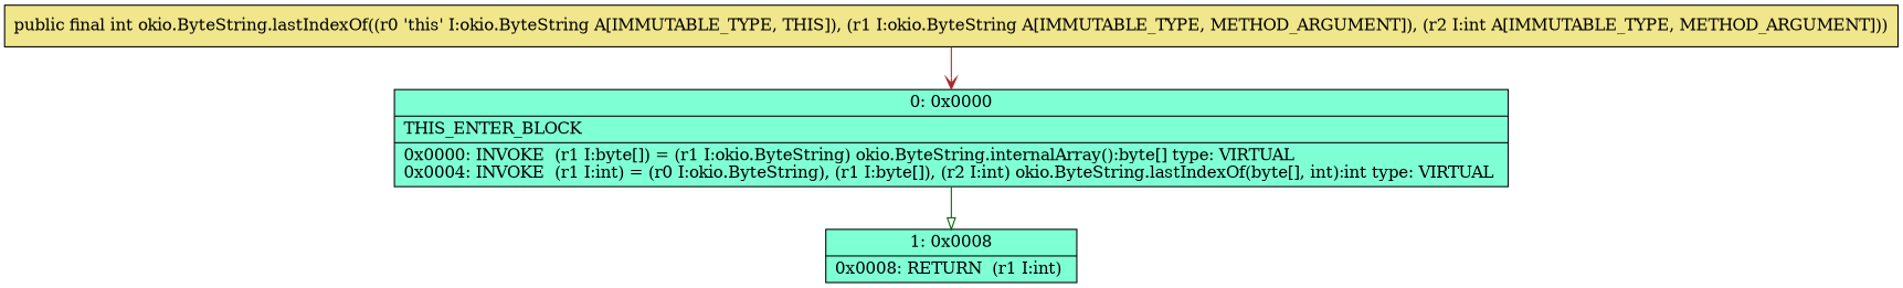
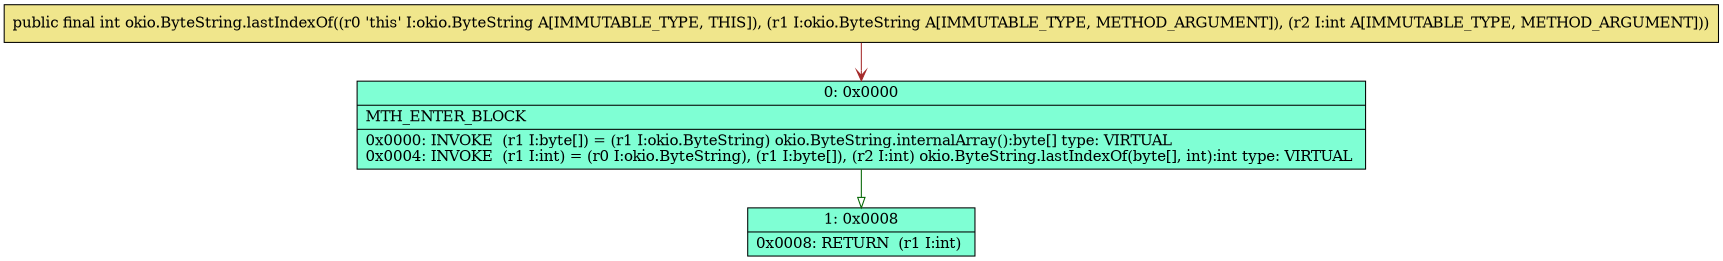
  digraph {
    node [shape=record style=filled fillcolor=aquamarine]
-   n1 [label="{0\:\ 0x0000|THIS_ENTER_BLOCK\l|0x0000: INVOKE  (r1 I:byte[]) = (r1 I:okio.ByteString) okio.ByteString.internalArray():byte[] type: VIRTUAL \l0x0004: INVOKE  (r1 I:int) = (r0 I:okio.ByteString), (r1 I:byte[]), (r2 I:int) okio.ByteString.lastIndexOf(byte[], int):int type: VIRTUAL \l}"]
+   n1 [label="{0\:\ 0x0000|MTH_ENTER_BLOCK\l|0x0000: INVOKE  (r1 I:byte[]) = (r1 I:okio.ByteString) okio.ByteString.internalArray():byte[] type: VIRTUAL \l0x0004: INVOKE  (r1 I:int) = (r0 I:okio.ByteString), (r1 I:byte[]), (r2 I:int) okio.ByteString.lastIndexOf(byte[], int):int type: VIRTUAL \l}"]
    n2 [label="{1\:\ 0x0008|0x0008: RETURN  (r1 I:int) \l}"]
    n3 [label="{public final int okio.ByteString.lastIndexOf((r0 'this' I:okio.ByteString A[IMMUTABLE_TYPE, THIS]), (r1 I:okio.ByteString A[IMMUTABLE_TYPE, METHOD_ARGUMENT]), (r2 I:int A[IMMUTABLE_TYPE, METHOD_ARGUMENT])) }" fillcolor=khaki]
    n1 -> n2 [color=darkgreen arrowhead=onormal]
    n3 -> n1 [color=brown arrowhead=vee]
  }
